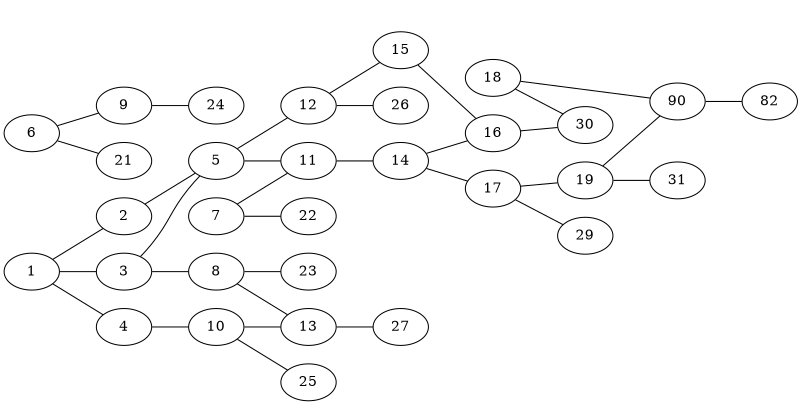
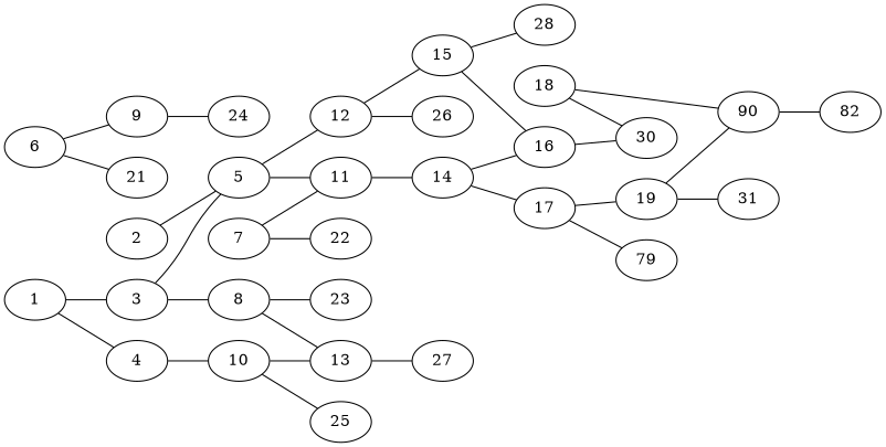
  graph {
    rankdir=LR
    node [chem=C]
    edge [valence=1]
    1
    2
    3
    4
    5
    8
    10
    11
    12
    6
    9
    21 [chem=H]
    7
    22 [chem=H]
    13
    23 [chem=H]
    24 [chem=H]
    25 [chem=H]
    14
    15
    26 [chem=H]
    27 [chem=H]
    16
    17
+   28 [chem=H]
    30 [chem=H]
    19
-   29 [chem=H]
+   29 [chem=H label=79]
    n29 [label=90]
    18
    31 [chem=H]
    n32 [chem=H label=82]
-   1 -- 2
    1 -- 3
    1 -- 4 [valence=2]
    2 -- 5 [valence=2]
    3 -- 5
    3 -- 8 [valence=2]
    4 -- 10
    5 -- 11
    5 -- 12
    8 -- 13
    8 -- 23
    10 -- 13 [valence=2]
    10 -- 25
    11 -- 14
    12 -- 15 [valence=2]
    12 -- 26
    6 -- 9 [valence=2]
    6 -- 21
    9 -- 24
    7 -- 11 [valence=2]
    7 -- 22
    13 -- 27
    14 -- 16 [valence=2]
    14 -- 17
    15 -- 16
+   15 -- 28
    16 -- 30
    17 -- 19 [valence=2]
    17 -- 29
    19 -- n29
    19 -- 31
    n29 -- n32
    18 -- 30
    18 -- n29 [valence=2]
  }
